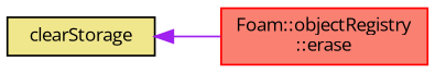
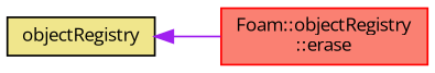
  digraph {
    rankdir=LR
    fontname="Open Sans"
    node [fontname="Open Sans" fontsize=10 shape=record style=filled]
-   n1 [color=black fillcolor=khaki fontcolor=black height=0.2 label=clearStorage width=0.4]
+   n1 [color=black fillcolor=khaki fontcolor=black height=0.2 label=objectRegistry width=0.4]
    n2 [color=red height=0.2 label="Foam::objectRegistry\l::erase" width=0.4 fillcolor=salmon]
    n1 -> n2 [color=purple dir=back fontname="Open Sans" fontsize=10 labelfontname=Helvetica labelfontsize=10 style=solid]
  }
